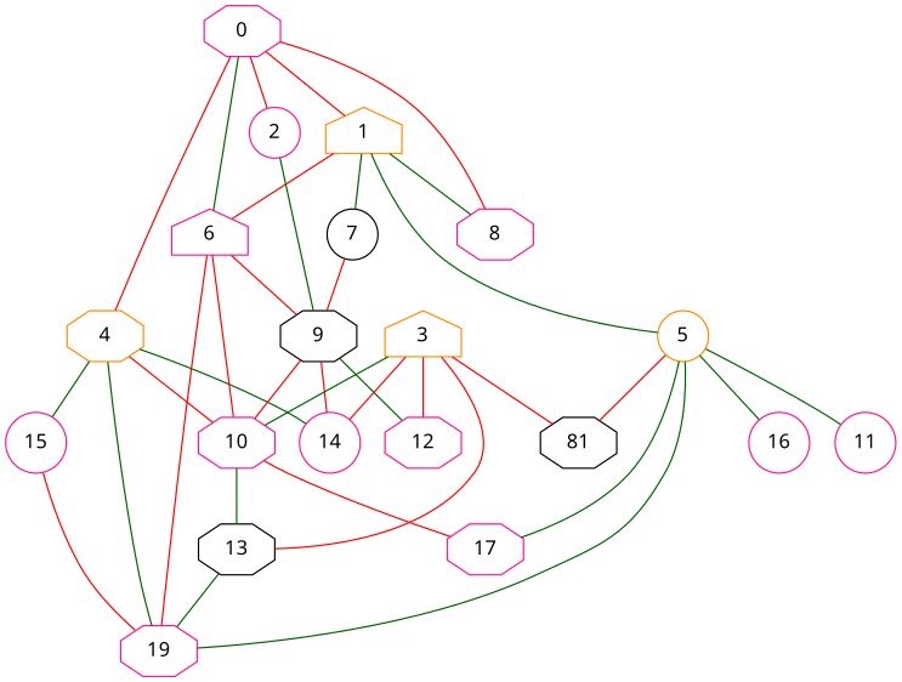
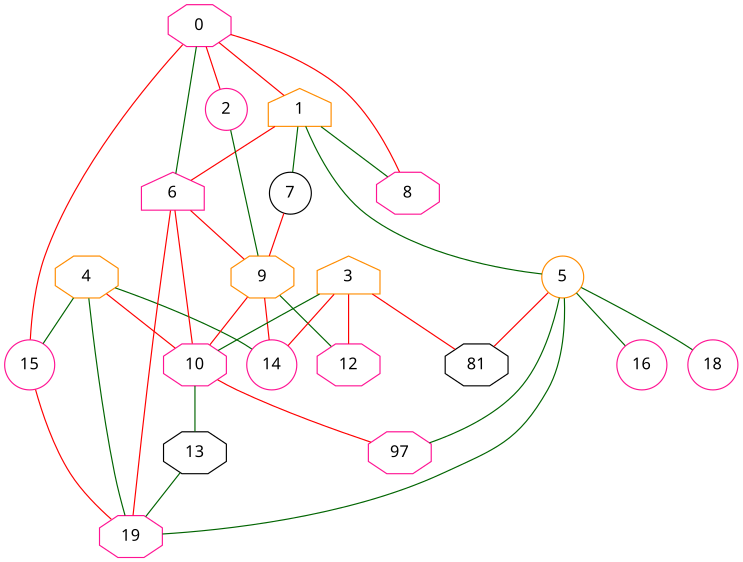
  graph {
    fontname="Noto Sans"
    node [color=deeppink fontname="Noto Sans" shape=octagon]
    edge [color=red fontname="Noto Sans"]
    1 [color=darkorange shape=house]
    0
    2 [shape=circle]
    4 [color=darkorange]
    6 [shape=house]
    8
    5 [color=darkorange shape=circle]
    7 [color=black shape=circle]
-   9 [color=black]
+   9 [color=darkorange]
    3 [color=darkorange shape=house]
    10
    n12 [color=black label=81]
    12
    13 [color=black]
    14 [shape=circle]
    15 [shape=circle]
    19
    16 [shape=circle]
-   18 [shape=circle label=11]
-   17
+   18 [shape=circle]
+   17 [label=97]
    1 -- 6
    1 -- 8 [color=darkgreen]
    1 -- 5 [color=darkgreen]
    1 -- 7 [color=darkgreen]
    0 -- 1
    0 -- 2
-   0 -- 4
+   0 -- 15
    0 -- 6 [color=darkgreen]
    0 -- 8
    2 -- 9 [color=darkgreen]
    4 -- 10
    4 -- 14 [color=darkgreen]
    4 -- 15 [color=darkgreen]
    4 -- 19 [color=darkgreen]
    6 -- 9
    6 -- 10
    6 -- 19
    5 -- n12
    5 -- 19 [color=darkgreen]
    5 -- 16 [color=darkgreen]
    5 -- 18 [color=darkgreen]
    5 -- 17 [color=darkgreen]
    7 -- 9
    9 -- 10
    9 -- 12 [color=darkgreen]
    9 -- 14
    3 -- 10 [color=darkgreen]
    3 -- n12
    3 -- 12
-   3 -- 13
    3 -- 14
    10 -- 13 [color=darkgreen]
    10 -- 17
    13 -- 19 [color=darkgreen]
    15 -- 19
  }
